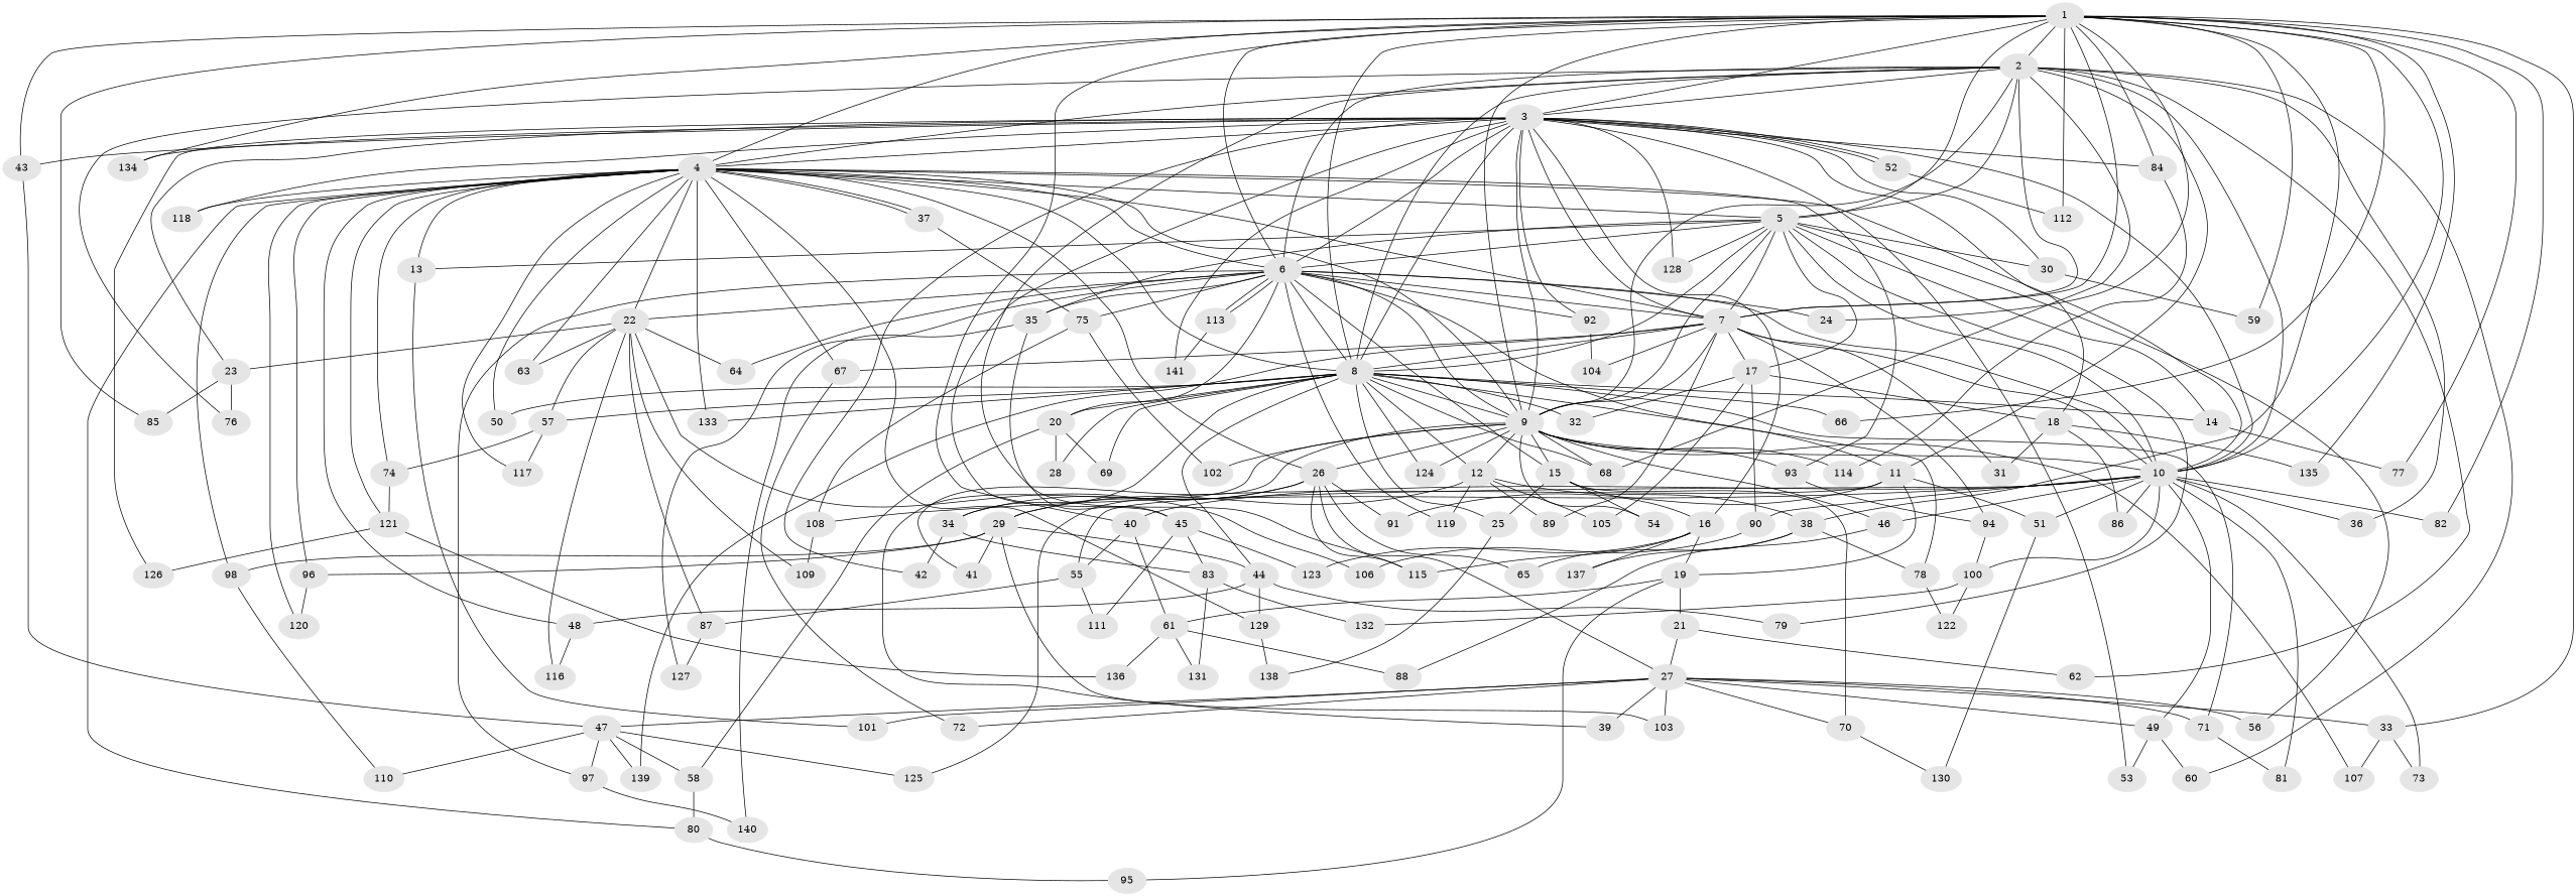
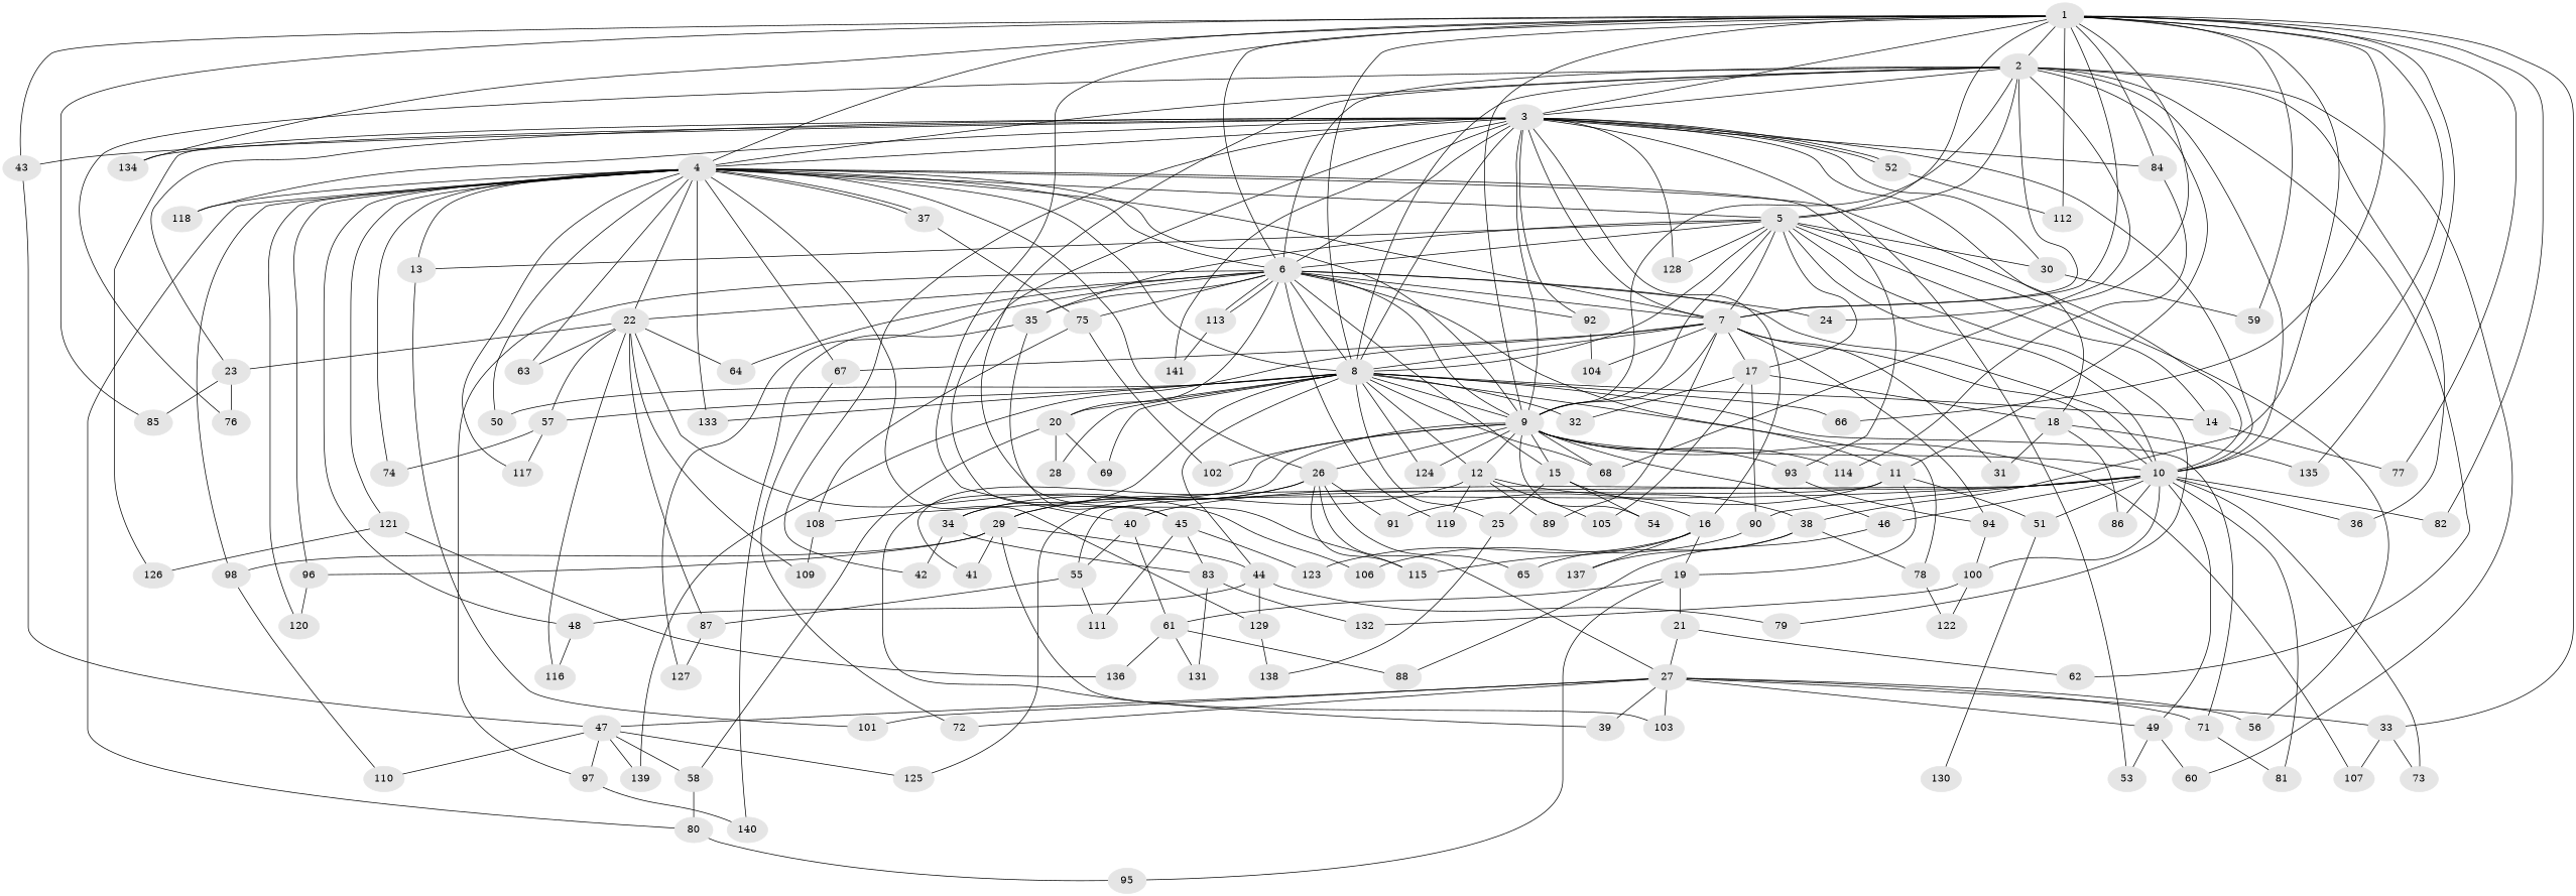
  graph {
    node [color=gray90 style=filled]
    1
    2
    3
    4
    5
    6
    7
    8
    9
    10
    24
    33
    38
    40
    43
    59
    66
    77
    82
    84
    85
    112
    134
    135
    11
    36
    60
    62
    68
    76
    115
    16
    18
    23
    30
    42
    45
    52
    53
    92
    118
    126
    128
    141
    13
    22
    26
    37
    48
    50
    63
    67
    74
    80
    93
    96
    98
    117
    120
    121
    129
    133
    14
    17
    35
    56
    79
    15
    20
    64
    75
    97
    113
    119
    127
    31
    89
    94
    104
    139
    12
    25
    28
    32
    34
    44
    57
    69
    71
    78
    124
    39
    41
    46
    54
    102
    107
    114
    49
    51
    55
    73
    81
    86
    90
    100
    108
    137
    65
    61
    47
    19
    91
    125
    123
    83
    111
    101
    87
    106
    109
    116
    29
    27
    72
    95
    110
    136
    138
    105
    140
-   70
    58
    122
    88
    130
    132
    21
    103
    131
    1 -- 2
    1 -- 3
    1 -- 4
    1 -- 5
    1 -- 6
    1 -- 7
    1 -- 8
    1 -- 9
    1 -- 10
    1 -- 24
    1 -- 33
    1 -- 38
    1 -- 40
    1 -- 43
    1 -- 59
    1 -- 66
    1 -- 77
    1 -- 82
    1 -- 84
    1 -- 85
    1 -- 112
    1 -- 134
    1 -- 135
    2 -- 3
    2 -- 4
    2 -- 5
    2 -- 6
    2 -- 7
    2 -- 8
    2 -- 9
    2 -- 10
    2 -- 11
    2 -- 36
    2 -- 60
    2 -- 62
    2 -- 68
    2 -- 76
    2 -- 115
    3 -- 4
    3 -- 6
    3 -- 7
    3 -- 8
    3 -- 9
    3 -- 10
    3 -- 43
    3 -- 84
    3 -- 134
    3 -- 16
    3 -- 18
    3 -- 23
    3 -- 30
    3 -- 42
    3 -- 45
    3 -- 52
    3 -- 52
    3 -- 53
    3 -- 92
    3 -- 118
    3 -- 126
    3 -- 128
    3 -- 141
    4 -- 5
    4 -- 6
    4 -- 7
    4 -- 8
    4 -- 9
    4 -- 10
    4 -- 118
    4 -- 13
    4 -- 22
    4 -- 26
    4 -- 37
    4 -- 37
    4 -- 48
    4 -- 50
    4 -- 63
    4 -- 67
    4 -- 74
    4 -- 80
    4 -- 93
    4 -- 96
    4 -- 98
    4 -- 117
    4 -- 120
    4 -- 121
    4 -- 129
    4 -- 133
    5 -- 6
    5 -- 7
    5 -- 8
    5 -- 9
    5 -- 10
    5 -- 30
    5 -- 128
    5 -- 13
    5 -- 14
    5 -- 17
    5 -- 35
    5 -- 56
    5 -- 79
    6 -- 7
    6 -- 8
    6 -- 9
    6 -- 10
    6 -- 24
    6 -- 11
    6 -- 92
    6 -- 22
    6 -- 35
    6 -- 15
    6 -- 20
    6 -- 64
    6 -- 75
    6 -- 97
    6 -- 113
    6 -- 113
    6 -- 119
    6 -- 127
    7 -- 8
    7 -- 9
    7 -- 10
    7 -- 67
    7 -- 17
    7 -- 31
    7 -- 89
    7 -- 94
    7 -- 104
    7 -- 139
    8 -- 9
    8 -- 66
    8 -- 68
    8 -- 50
    8 -- 133
    8 -- 14
    8 -- 20
    8 -- 12
    8 -- 25
    8 -- 28
    8 -- 32
    8 -- 34
    8 -- 44
    8 -- 57
    8 -- 69
    8 -- 71
    8 -- 78
    8 -- 124
    9 -- 10
    9 -- 68
    9 -- 26
    9 -- 93
    9 -- 15
    9 -- 12
    9 -- 124
    9 -- 39
    9 -- 41
    9 -- 46
    9 -- 54
    9 -- 102
    9 -- 107
    9 -- 114
    10 -- 40
    10 -- 82
    10 -- 36
    10 -- 46
    10 -- 49
    10 -- 51
    10 -- 55
    10 -- 73
    10 -- 81
    10 -- 86
    10 -- 90
    10 -- 100
    10 -- 108
    33 -- 107
    33 -- 73
    38 -- 78
    38 -- 137
    38 -- 65
    40 -- 55
    40 -- 61
    43 -- 47
    84 -- 114
    11 -- 51
    11 -- 19
    11 -- 91
    11 -- 125
    16 -- 115
    16 -- 137
    16 -- 19
    16 -- 123
    18 -- 135
    18 -- 31
    18 -- 86
    23 -- 85
    23 -- 76
    30 -- 59
    45 -- 123
    45 -- 83
    45 -- 111
    52 -- 112
    92 -- 104
    13 -- 101
    22 -- 23
    22 -- 63
    22 -- 64
    22 -- 57
    22 -- 87
    22 -- 106
    22 -- 109
    22 -- 116
    26 -- 115
    26 -- 34
    26 -- 65
    26 -- 91
    26 -- 29
    26 -- 27
    37 -- 75
    48 -- 116
    67 -- 72
-   74 -- 121
    80 -- 95
    93 -- 94
    96 -- 120
    98 -- 110
    121 -- 126
    121 -- 136
    129 -- 138
    14 -- 77
    17 -- 18
    17 -- 32
    17 -- 90
    17 -- 105
    35 -- 45
    35 -- 140
    15 -- 16
    15 -- 25
    15 -- 54
-   15 -- 70
    20 -- 28
    20 -- 69
    20 -- 58
    75 -- 102
    75 -- 108
    97 -- 140
    113 -- 141
    94 -- 100
    12 -- 38
    12 -- 119
    12 -- 89
    12 -- 29
    12 -- 105
    25 -- 138
    34 -- 42
    34 -- 83
    44 -- 48
    44 -- 129
    44 -- 79
    57 -- 74
    57 -- 117
    71 -- 81
    78 -- 122
    46 -- 88
    49 -- 60
    49 -- 53
    51 -- 130
    55 -- 111
    55 -- 87
    90 -- 106
    100 -- 122
    100 -- 132
    108 -- 109
    61 -- 136
    61 -- 88
    61 -- 131
    47 -- 97
    47 -- 139
    47 -- 125
    47 -- 110
    47 -- 58
    19 -- 61
    19 -- 95
    19 -- 21
    83 -- 132
    83 -- 131
    87 -- 127
    29 -- 96
    29 -- 98
    29 -- 44
    29 -- 41
    29 -- 103
    27 -- 33
    27 -- 56
    27 -- 71
    27 -- 39
    27 -- 49
    27 -- 47
    27 -- 101
    27 -- 72
-   27 -- 70
    27 -- 103
-   70 -- 130
    58 -- 80
    21 -- 62
    21 -- 27
  }
